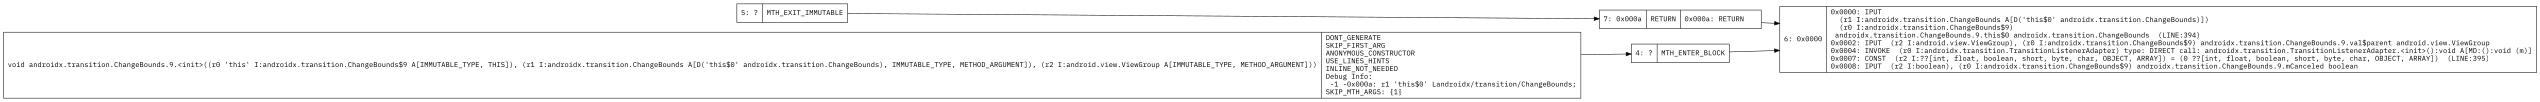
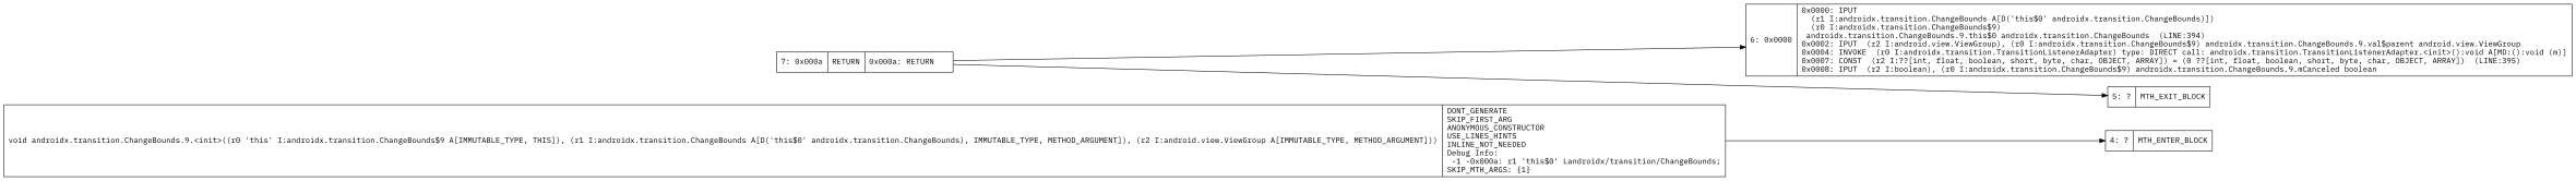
  digraph {
    fontname="IBM Plex Mono"
    rankdir=LR
    node [fontname="IBM Plex Mono" shape=record]
    edge [fontname="IBM Plex Mono"]
    n1 [label="{4\:\ ?|MTH_ENTER_BLOCK\l}"]
    n2 [label="{6\:\ 0x0000|0x0000: IPUT  \l  (r1 I:androidx.transition.ChangeBounds A[D('this$0' androidx.transition.ChangeBounds)])\l  (r0 I:androidx.transition.ChangeBounds$9)\l androidx.transition.ChangeBounds.9.this$0 androidx.transition.ChangeBounds  (LINE:394)\l0x0002: IPUT  (r2 I:android.view.ViewGroup), (r0 I:androidx.transition.ChangeBounds$9) androidx.transition.ChangeBounds.9.val$parent android.view.ViewGroup \l0x0004: INVOKE  (r0 I:androidx.transition.TransitionListenerAdapter) type: DIRECT call: androidx.transition.TransitionListenerAdapter.\<init\>():void A[MD:():void (m)]\l0x0007: CONST  (r2 I:??[int, float, boolean, short, byte, char, OBJECT, ARRAY]) = (0 ??[int, float, boolean, short, byte, char, OBJECT, ARRAY])  (LINE:395)\l0x0008: IPUT  (r2 I:boolean), (r0 I:androidx.transition.ChangeBounds$9) androidx.transition.ChangeBounds.9.mCanceled boolean \l}"]
    n3 [label="{7\:\ 0x000a|RETURN\l|0x000a: RETURN   \l}"]
-   n4 [label="{5\:\ ?|MTH_EXIT_IMMUTABLE\l}"]
+   n4 [label="{5\:\ ?|MTH_EXIT_BLOCK\l}"]
    n5 [label="{void androidx.transition.ChangeBounds.9.\<init\>((r0 'this' I:androidx.transition.ChangeBounds$9 A[IMMUTABLE_TYPE, THIS]), (r1 I:androidx.transition.ChangeBounds A[D('this$0' androidx.transition.ChangeBounds), IMMUTABLE_TYPE, METHOD_ARGUMENT]), (r2 I:android.view.ViewGroup A[IMMUTABLE_TYPE, METHOD_ARGUMENT]))  | DONT_GENERATE\lSKIP_FIRST_ARG\lANONYMOUS_CONSTRUCTOR\lUSE_LINES_HINTS\lINLINE_NOT_NEEDED\lDebug Info:\l  \-1 \-0x000a: r1 'this$0' Landroidx\/transition\/ChangeBounds;\lSKIP_MTH_ARGS: \{1\}\l}"]
-   n1 -> n2
    n3 -> n2
-   n4 -> n3
+   n3 -> n4
    n5 -> n1
  }
